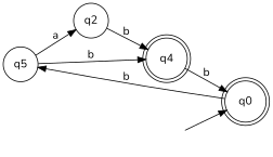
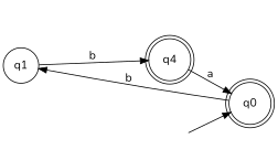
  digraph {
    fontname=Nunito
    rankdir=LR
    node [fontname=Nunito shape=circle]
    edge [fontname=Nunito]
-   q1 [label=q5]
-   q2
+   q1
    q4 [shape=doublecircle]
    q0 [shape=doublecircle]
    _nil [style=invis shape=""]
-   q1 -> q2 [label=a]
    q1 -> q4 [label=b]
-   q2 -> q4 [label=b]
-   q4 -> q0 [label=b]
+   q4 -> q0 [label=a]
    q0 -> q1 [label=b]
    _nil -> q0
  }
